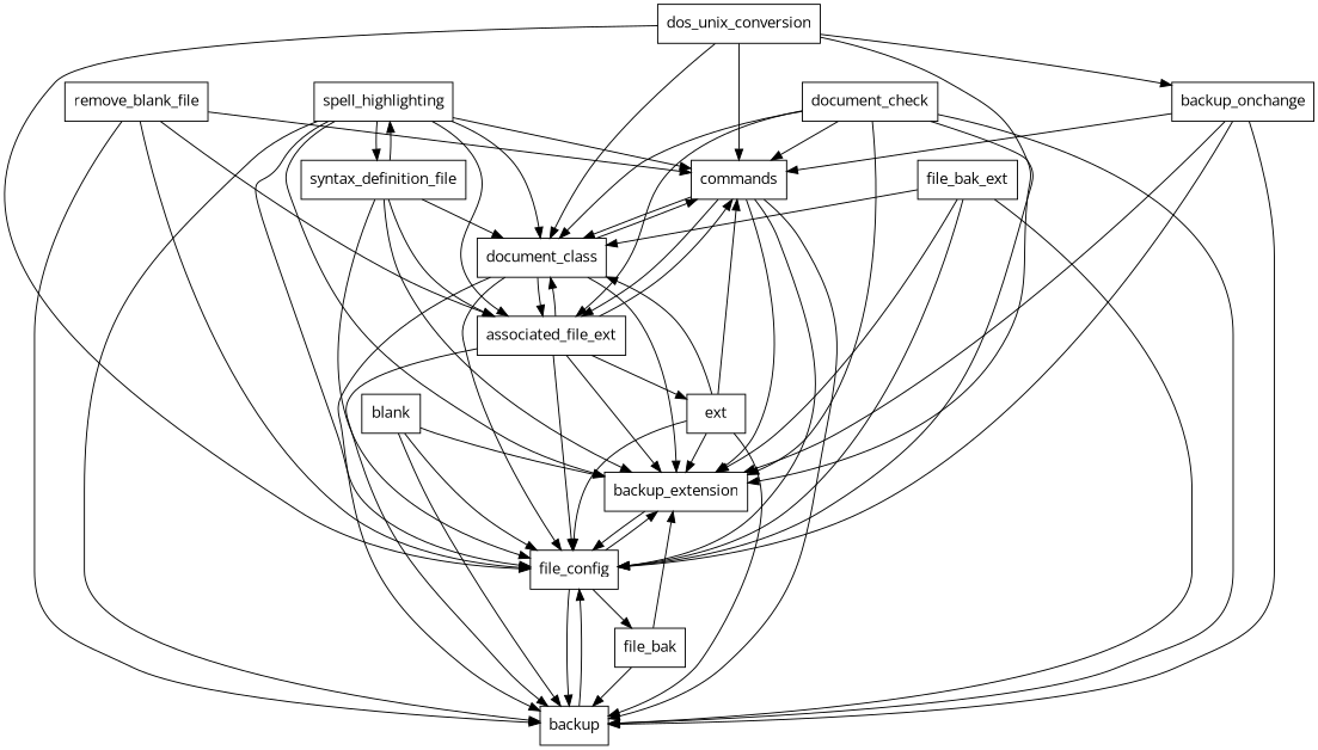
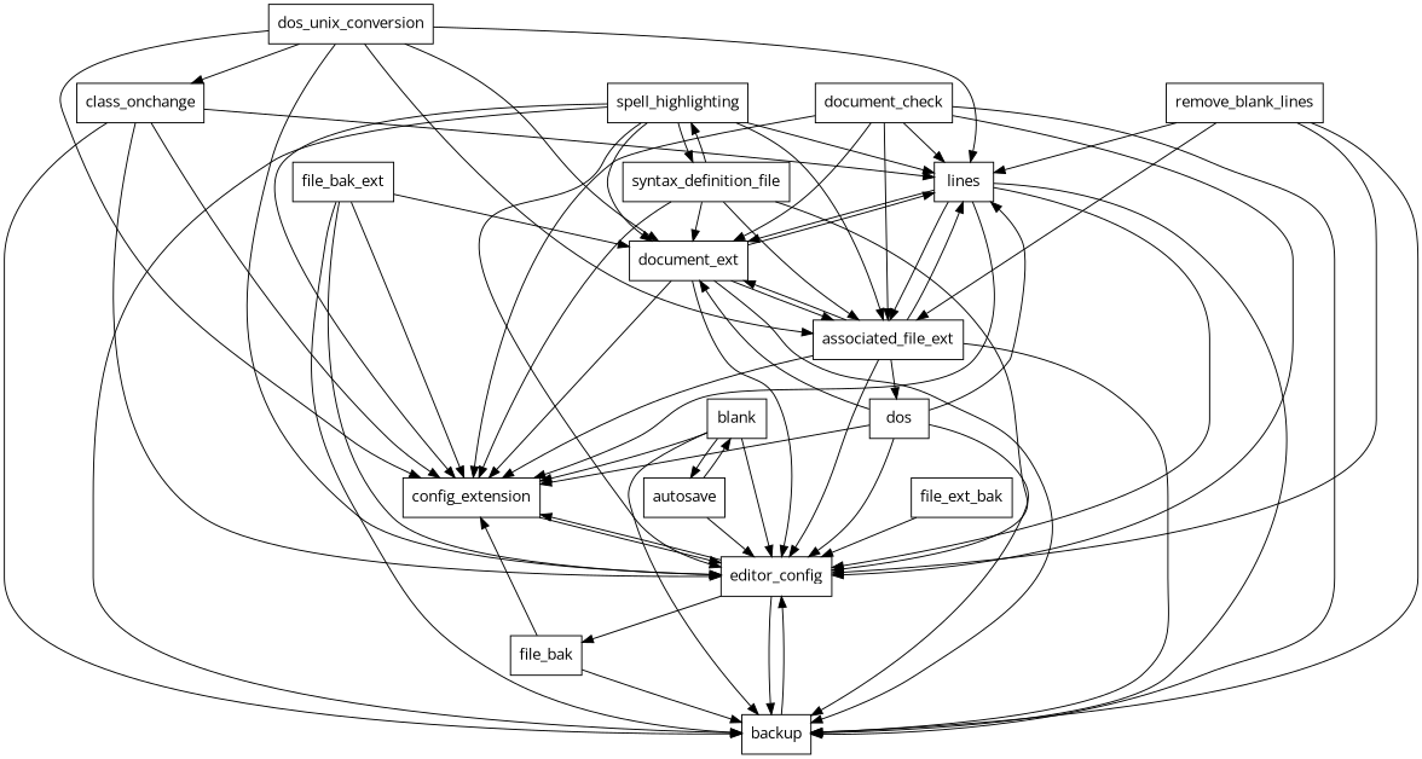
  digraph {
    fontname="Open Sans"
    rankdir=TB
    node [fontname="Open Sans" shape=box]
    edge [arrowhead=normal fontname="Open Sans"]
    n1 [label=blank]
-   n2 [label=backup_extension]
-   n4 [label=file_config]
+   n2 [label=config_extension]
+   n3 [label=autosave]
+   n4 [label=editor_config]
    n5 [label=backup]
    n6 [label=file_bak]
-   n7 [label=backup_onchange]
-   n8 [label=commands]
-   n9 [label=document_class]
+   n7 [label=class_onchange]
+   n8 [label=lines]
+   n9 [label=document_ext]
    n10 [label=associated_file_ext]
-   n11 [label=ext]
+   n11 [label=dos]
+   n12 [label=file_ext_bak]
    n13 [label=spell_highlighting]
    n14 [label=syntax_definition_file]
    n15 [label=document_check]
    n16 [label=file_bak_ext]
-   n17 [label=remove_blank_file]
+   n17 [label=remove_blank_lines]
    n18 [label=dos_unix_conversion]
    n1 -> n2
+   n1 -> n3
    n1 -> n4
    n1 -> n5
    n2 -> n4
+   n3 -> n1
+   n3 -> n4
    n4 -> n2
    n4 -> n5
    n4 -> n6
    n5 -> n4
    n6 -> n2
    n6 -> n5
    n7 -> n2
    n7 -> n4
    n7 -> n5
    n7 -> n8
    n8 -> n2
    n8 -> n4
    n8 -> n5
    n8 -> n9
    n8 -> n10
    n9 -> n2
    n9 -> n4
    n9 -> n5
    n9 -> n8
    n9 -> n10
    n10 -> n2
    n10 -> n4
    n10 -> n5
    n10 -> n8
    n10 -> n9
    n10 -> n11
    n11 -> n2
    n11 -> n4
    n11 -> n5
    n11 -> n8
    n11 -> n9
+   n12 -> n4
    n13 -> n2
    n13 -> n4
    n13 -> n5
    n13 -> n8
    n13 -> n9
    n13 -> n10
    n13 -> n14
    n14 -> n2
    n14 -> n4
    n14 -> n9
    n14 -> n10
    n14 -> n13
    n15 -> n2
    n15 -> n4
    n15 -> n5
    n15 -> n8
    n15 -> n9
    n15 -> n10
    n16 -> n2
    n16 -> n4
    n16 -> n5
    n16 -> n9
    n17 -> n4
    n17 -> n5
    n17 -> n8
    n17 -> n10
    n18 -> n2
    n18 -> n4
    n18 -> n7
    n18 -> n8
    n18 -> n9
+   n18 -> n10
  }
